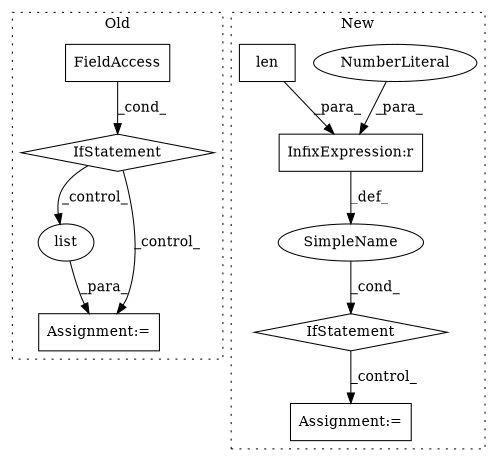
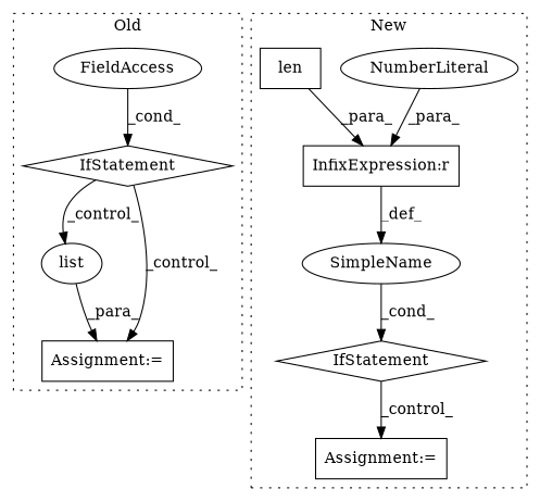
  digraph {
    node [a=32 l="4,2" shape=box]
    n1 [l="5,1" label=list s="6228,6271" shape=ellipse]
    n2 [a=7 l=2 label="Assignment:=" s=6443]
    n3 [a=25 label=IfStatement s="6183,6209" shape=diamond]
-   n4 [a=22 l=22 label=FieldAccess s=6187]
+   n4 [a=22 l=22 label=FieldAccess s=6187 shape=ellipse]
    n5 [a=25 label=IfStatement s="5193,5219" shape=diamond]
    n6 [a=27 l=3 label="InfixExpression:r" s=5215]
    n7 [a=7 l=1 label="Assignment:=" s=5237]
    n8 [a=42 label=SimpleName shape=ellipse l=""]
    n9 [a=34 l=1 label=NumberLiteral s=5218 shape=ellipse]
    n10 [l="4,1" label=len s="5197,5214"]
    subgraph cluster_1 {
      label=Old
      style=dotted
      n1
      n2
      n3
      n4
    }
    subgraph cluster_2 {
      label=New
      style=dotted
      n5
      n6
      n7
      n8
      n9
      n10
    }
    n1 -> n2 [label=_para_]
    n3 -> n1 [label=_control_]
    n3 -> n2 [label=_control_]
    n4 -> n3 [label=_cond_]
    n5 -> n7 [label=_control_]
    n6 -> n8 [label=_def_]
    n8 -> n5 [label=_cond_]
    n9 -> n6 [label=_para_]
    n10 -> n6 [label=_para_]
  }
